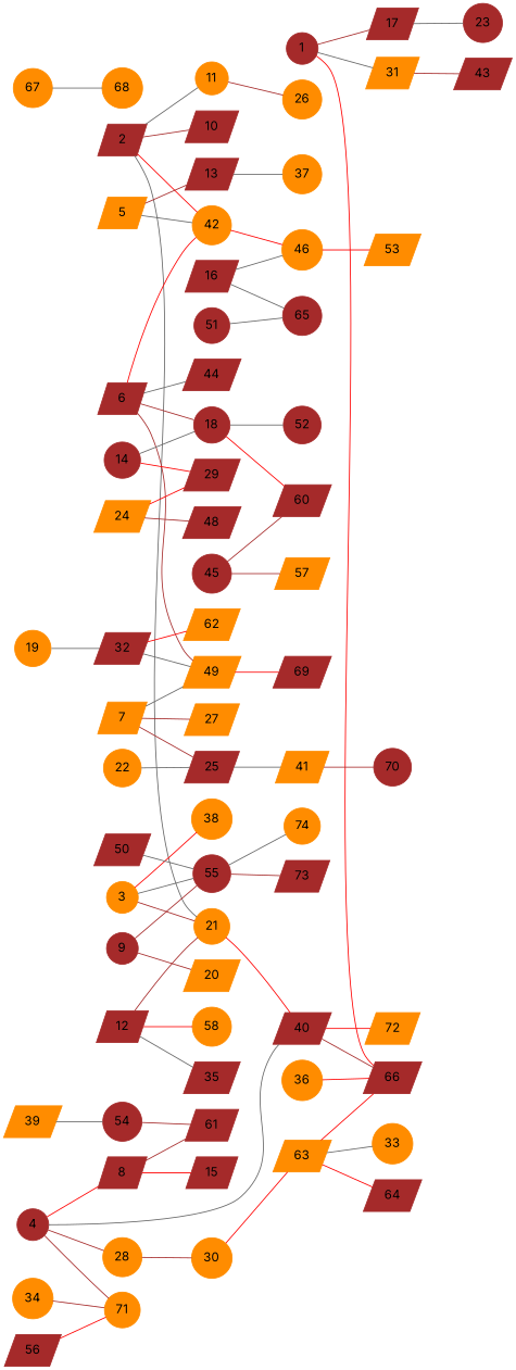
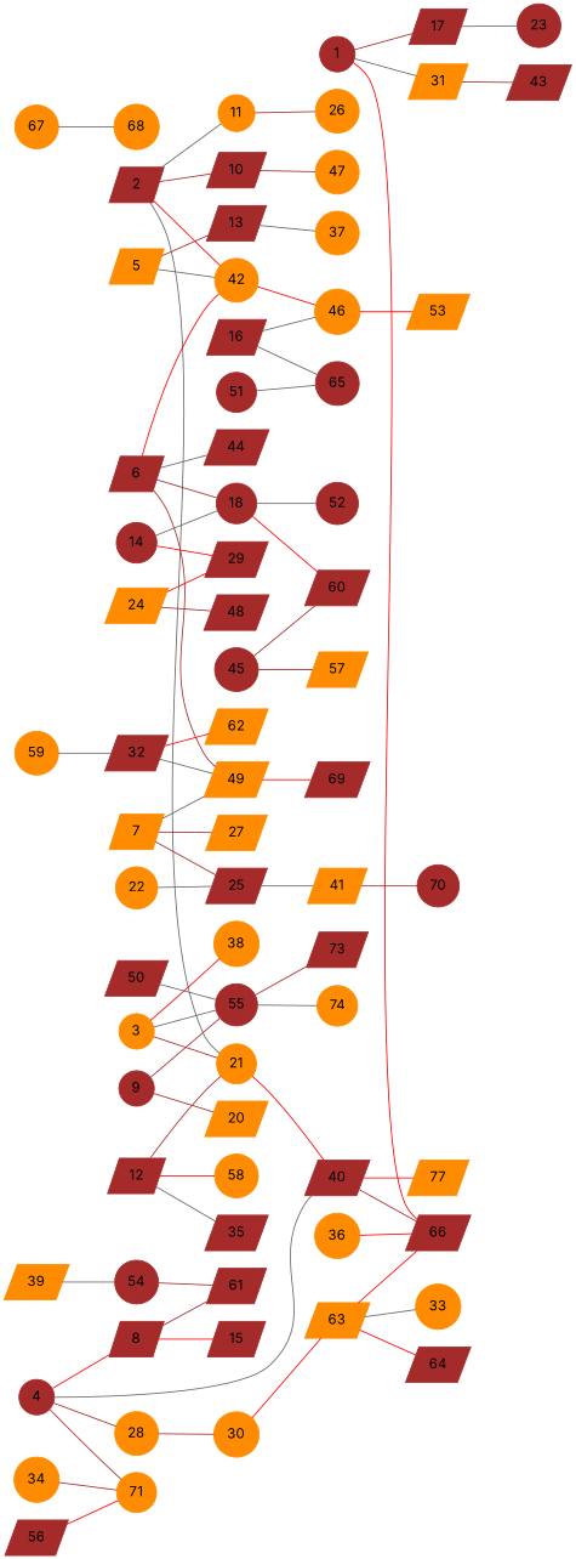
  graph {
    fontname=Inter
    rankdir=LR
    node [color=brown fontname=Inter shape=parallelogram style=filled]
    edge [color=brown fontname=Inter weight=1.0]
    1 [shape=circle]
    17
    31 [color=darkorange]
    66
    23 [shape=circle]
    43
    2
    10
    11 [color=darkorange shape=circle]
    21 [color=darkorange shape=circle]
    42 [color=darkorange shape=circle]
+   47 [color=darkorange shape=circle]
    26 [color=darkorange shape=circle]
    40
    46 [color=darkorange shape=circle]
    3 [color=darkorange shape=circle]
    38 [color=darkorange shape=circle]
    55 [shape=circle]
    73
    74 [color=darkorange shape=circle]
    4 [shape=circle]
    8
    28 [color=darkorange shape=circle]
    71 [color=darkorange shape=circle]
    15
    61
    30 [color=darkorange shape=circle]
-   72 [color=darkorange]
+   72 [color=darkorange label=77]
    5 [color=darkorange]
    13
    37 [color=darkorange shape=circle]
    6
    18 [shape=circle]
    44
    49 [color=darkorange]
    52 [shape=circle]
    60
    69
    7 [color=darkorange]
    25
    27 [color=darkorange]
    41 [color=darkorange]
    9 [shape=circle]
    20 [color=darkorange]
    12
    35
    58 [color=darkorange shape=circle]
    14 [shape=circle]
    29
    16
    65 [shape=circle]
    53 [color=darkorange]
-   19 [color=darkorange shape=circle]
+   19 [color=darkorange shape=circle label=59]
    32
    62 [color=darkorange]
    22 [color=darkorange shape=circle]
    24 [color=darkorange]
    48
    70 [shape=circle]
    63 [color=darkorange]
    33 [color=darkorange shape=circle]
    68 [color=darkorange shape=circle]
    34 [color=darkorange shape=circle]
    36 [color=darkorange shape=circle]
    39 [color=darkorange]
    54 [shape=circle]
    45 [shape=circle]
    57 [color=darkorange]
    50
    51 [shape=circle]
    56
    64
    67 [color=darkorange shape=circle]
    1 -- 17
    1 -- 31 [color=gray40]
    1 -- 66 [color=red]
    17 -- 23 [color=gray40]
    31 -- 43
    2 -- 10
    2 -- 11 [color=gray40]
    2 -- 21 [color=gray40]
    2 -- 42 [color=red]
+   10 -- 47
    11 -- 26
    21 -- 40 [color=red]
    42 -- 46 [color=red]
    40 -- 66
    40 -- 72 [color=red]
    46 -- 53 [color=red]
    3 -- 21
    3 -- 38 [color=red]
    3 -- 55 [color=gray40]
    55 -- 73
    55 -- 74 [color=gray40]
    4 -- 40 [color=gray40]
    4 -- 8 [color=red]
    4 -- 28
    4 -- 71
    8 -- 15 [color=red]
    8 -- 61
    28 -- 30
    30 -- 63 [color=red]
    5 -- 42 [color=gray40]
    5 -- 13
    13 -- 37 [color=gray40]
    6 -- 42 [color=red]
    6 -- 18
    6 -- 44 [color=gray40]
    6 -- 49
    18 -- 52 [color=gray40]
    18 -- 60 [color=red]
    49 -- 69 [color=red]
    7 -- 49 [color=gray40]
    7 -- 25
    7 -- 27
    25 -- 41 [color=gray40]
    41 -- 70
    9 -- 55
    9 -- 20
    12 -- 21
    12 -- 35 [color=gray40]
    12 -- 58 [color=red]
    14 -- 18 [color=gray40]
    14 -- 29 [color=red]
    16 -- 46 [color=gray40]
    16 -- 65 [color=gray40]
    19 -- 32 [color=gray40]
    32 -- 49 [color=gray40]
    32 -- 62 [color=red]
    22 -- 25 [color=gray40]
    24 -- 29 [color=red]
    24 -- 48
    63 -- 66 [color=red]
    63 -- 33 [color=gray40]
    63 -- 64 [color=red]
    34 -- 71
    36 -- 66 [color=red]
    39 -- 54 [color=gray40]
    54 -- 61
    45 -- 60
    45 -- 57
    50 -- 55 [color=gray40]
    51 -- 65 [color=gray40]
    56 -- 71 [color=red]
    67 -- 68 [color=gray40]
  }
